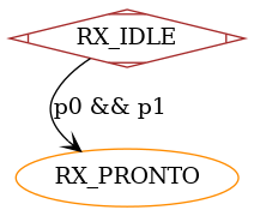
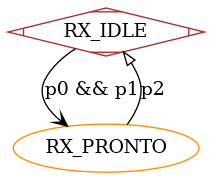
  digraph {
    RX_IDLE [shape=Mdiamond color=brown]
    RX_PRONTO [color=darkorange]
    RX_IDLE -> RX_PRONTO [label="p0 && p1" arrowhead=vee]
+   RX_PRONTO -> RX_IDLE [label=p2 arrowhead=onormal]
  }
